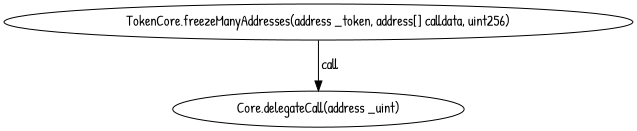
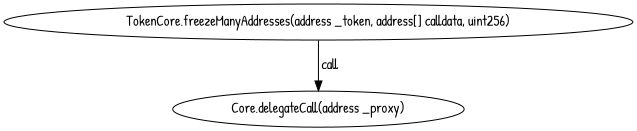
  digraph {
    fontname="Patrick Hand"
    node [fontname="Patrick Hand"]
    "TokenCore.freezeManyAddresses(address _token, address[] calldata, uint256)" [height=0.5 width=8.7155]
-   "Core.delegateCall(address _proxy)" [height=0.5 width=4.0457 label="Core.delegateCall(address _uint)"]
+   "Core.delegateCall(address _proxy)" [height=0.5 width=4.0457]
    "TokenCore.freezeManyAddresses(address _token, address[] calldata, uint256)" -> "Core.delegateCall(address _proxy)" [label=" call" style=solid arrowhead=normal fontname="Patrick Hand"]
  }
